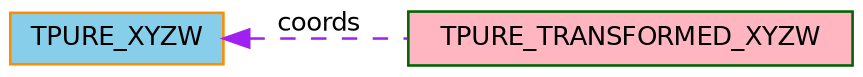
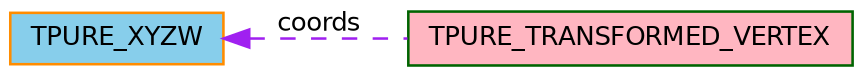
  digraph {
    rankdir=LR
    node [fontname=Helvetica fontsize=10 shape=record style=filled]
-   n1 [color=darkgreen fillcolor=lightpink fontcolor=black height=0.2 label=TPURE_TRANSFORMED_XYZW width=0.4]
+   n1 [color=darkgreen fillcolor=lightpink fontcolor=black height=0.2 label=TPURE_TRANSFORMED_VERTEX width=0.4]
    n2 [color=darkorange fillcolor=skyblue height=0.2 label=TPURE_XYZW width=0.4]
    n2 -> n1 [color=purple dir=back fontname=Helvetica fontsize=10 label=" coords" labelfontname=Helvetica labelfontsize=10 style=dashed]
  }
